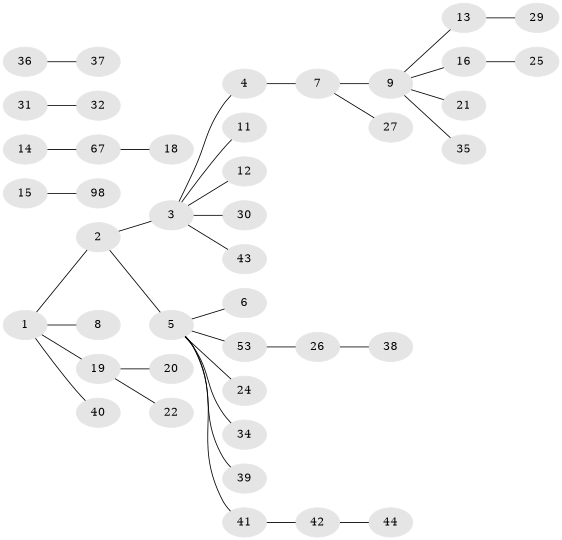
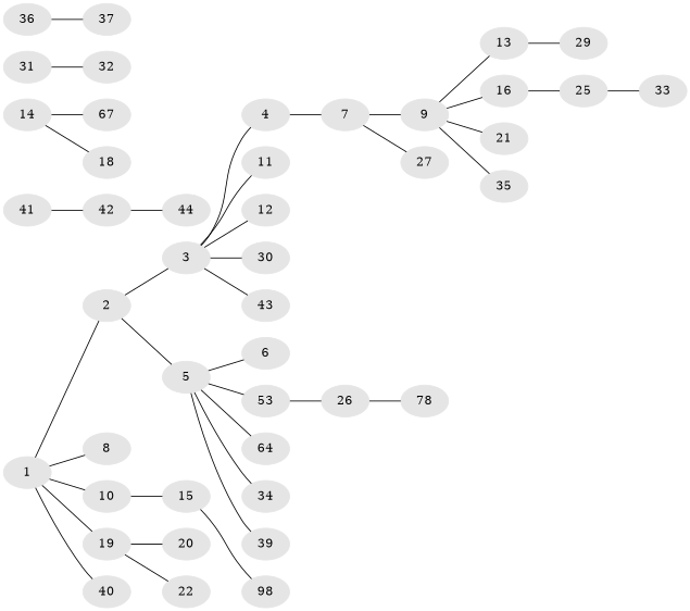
  graph {
    rankdir=LR
    node [color=gray90 style=filled]
    edge [weight=1.0]
    1
    2
    8
+   10
    19
    40
    3
    5
    15
    20
    22
    4
    11
    12
    30
    43
    6
    n18 [label=53]
-   24
+   24 [label=64]
    34
    39
    41
    7
    9
    27
    26
    42
    n28 [label=67]
    14
    13
    16
    21
    35
    29
    25
    n36 [label=98]
    18
-   38
+   33
+   38 [label=78]
    31
    32
    36
    37
    44
    1 -- 2
    1 -- 8 [weight=2.0]
+   1 -- 10
    1 -- 19
    1 -- 40
    2 -- 3 [weight=2.0]
    2 -- 5
+   10 -- 15
    19 -- 20
    19 -- 22
    3 -- 4
    3 -- 11
    3 -- 12
    3 -- 30
    3 -- 43
    5 -- 6 [weight=3.0]
    5 -- n18
    5 -- 24
    5 -- 34
    5 -- 39
-   5 -- 41
    15 -- n36
    4 -- 7
    n18 -- 26
    41 -- 42
    7 -- 9 [weight=2.0]
    7 -- 27
    9 -- 13
    9 -- 16
    9 -- 21
    9 -- 35
    26 -- 38
    42 -- 44
-   n28 -- 18
+   14 -- 18
    14 -- n28 [weight=2.0]
    13 -- 29 [weight=3.0]
    16 -- 25
+   25 -- 33
    31 -- 32
    36 -- 37
  }
